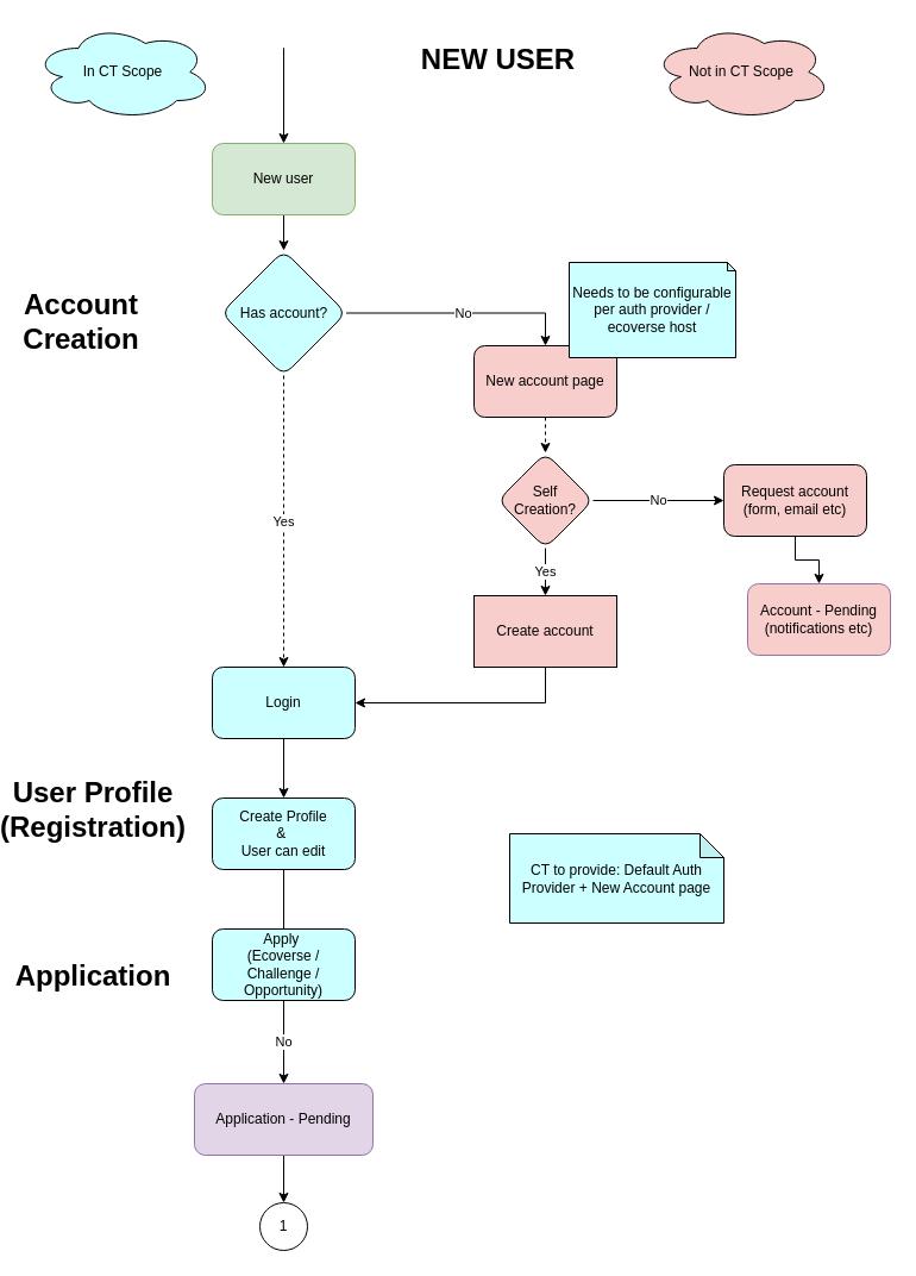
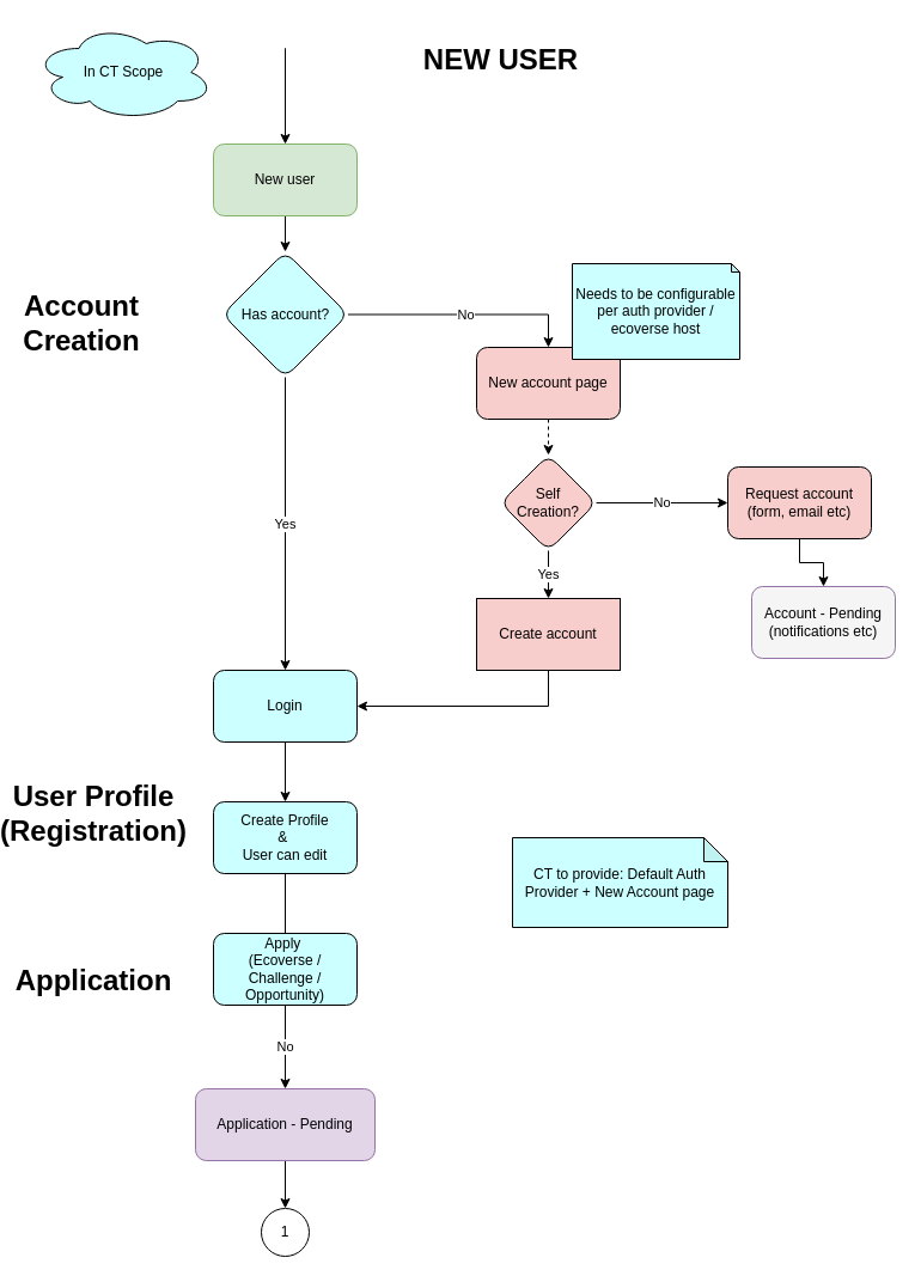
  <mxCell id="0" />
  <mxCell id="1" parent="0" />
  <mxCell id="2" value="" style="edgeStyle=orthogonalEdgeStyle;rounded=0;orthogonalLoop=1;jettySize=auto;html=1;" parent="1" target="4" edge="1"><mxGeometry relative="1" as="geometry"><mxPoint x="230" y="70" as="sourcePoint" /><Array as="points"><mxPoint x="230" y="40" /><mxPoint x="230" y="40" /></Array></mxGeometry></mxCell>
  <mxCell id="3" value="" style="edgeStyle=orthogonalEdgeStyle;rounded=0;orthogonalLoop=1;jettySize=auto;html=1;entryX=0.5;entryY=0;entryDx=0;entryDy=0;" parent="1" source="4" target="15" edge="1"><mxGeometry relative="1" as="geometry"><mxPoint x="240" y="230" as="targetPoint" /></mxGeometry></mxCell>
  <mxCell id="4" value="New user" style="whiteSpace=wrap;html=1;rounded=1;fillColor=#d5e8d4;strokeColor=#82b366;" parent="1" vertex="1"><mxGeometry x="170" y="120" width="120" height="60" as="geometry" /></mxCell>
  <mxCell id="5" style="edgeStyle=orthogonalEdgeStyle;rounded=0;orthogonalLoop=1;jettySize=auto;html=1;exitX=0.5;exitY=1;exitDx=0;exitDy=0;entryX=0.5;entryY=0;entryDx=0;entryDy=0;" parent="1" source="6" target="18" edge="1"><mxGeometry relative="1" as="geometry" /></mxCell>
  <mxCell id="6" value="Login" style="whiteSpace=wrap;html=1;rounded=1;fillColor=#CCFFFF;" parent="1" vertex="1"><mxGeometry x="170" y="560" width="120" height="60" as="geometry" /></mxCell>
  <mxCell id="7" value="" style="edgeStyle=orthogonalEdgeStyle;rounded=0;orthogonalLoop=1;jettySize=auto;html=1;" parent="1" source="8" target="9" edge="1"><mxGeometry relative="1" as="geometry"><mxPoint x="240" y="970" as="targetPoint" /></mxGeometry></mxCell>
  <mxCell id="8" value="Application - Pending" style="whiteSpace=wrap;html=1;rounded=1;fillColor=#e1d5e7;strokeColor=#9673a6;" parent="1" vertex="1"><mxGeometry x="155" y="910" width="150" height="60" as="geometry" /></mxCell>
  <mxCell id="9" value="1" style="ellipse;whiteSpace=wrap;html=1;aspect=fixed;" parent="1" vertex="1"><mxGeometry x="210" y="1010" width="40" height="40" as="geometry" /></mxCell>
  <mxCell id="10" value="NEW USER" style="text;strokeColor=none;fillColor=none;html=1;fontSize=24;fontStyle=1;verticalAlign=middle;align=center;" parent="1" vertex="1"><mxGeometry x="360" y="30" width="100" height="40" as="geometry" /></mxCell>
  <mxCell id="11" style="edgeStyle=orthogonalEdgeStyle;rounded=0;orthogonalLoop=1;jettySize=auto;html=1;exitX=0.5;exitY=1;exitDx=0;exitDy=0;entryX=0.5;entryY=0;entryDx=0;entryDy=0;dashed=1;" parent="1" source="12" target="22" edge="1"><mxGeometry relative="1" as="geometry" /></mxCell>
  <mxCell id="12" value="New account page" style="whiteSpace=wrap;html=1;rounded=1;fillColor=#F8CECC;" parent="1" vertex="1"><mxGeometry x="390" y="290" width="120" height="60" as="geometry" /></mxCell>
  <mxCell id="13" value="No" style="edgeStyle=orthogonalEdgeStyle;rounded=0;orthogonalLoop=1;jettySize=auto;html=1;exitX=0.5;exitY=1;exitDx=0;exitDy=0;" parent="1" source="19" target="8" edge="1"><mxGeometry relative="1" as="geometry"><mxPoint x="250" y="835" as="sourcePoint" /></mxGeometry></mxCell>
- <mxCell id="14" value="Yes" style="edgeStyle=orthogonalEdgeStyle;rounded=0;orthogonalLoop=1;jettySize=auto;html=1;exitX=0.5;exitY=1;exitDx=0;exitDy=0;entryX=0.5;entryY=0;entryDx=0;entryDy=0;dashed=1;" parent="1" source="15" target="6" edge="1"><mxGeometry relative="1" as="geometry" /></mxCell>
+ <mxCell id="14" value="Yes" style="edgeStyle=orthogonalEdgeStyle;rounded=0;orthogonalLoop=1;jettySize=auto;html=1;exitX=0.5;exitY=1;exitDx=0;exitDy=0;entryX=0.5;entryY=0;entryDx=0;entryDy=0;" parent="1" source="15" target="6" edge="1"><mxGeometry relative="1" as="geometry" /></mxCell>
  <mxCell id="15" value="Has account?" style="rhombus;whiteSpace=wrap;html=1;rounded=1;fillColor=#CCFFFF;" parent="1" vertex="1"><mxGeometry x="177.5" y="210" width="105" height="105" as="geometry" /></mxCell>
  <mxCell id="16" value="No" style="edgeStyle=orthogonalEdgeStyle;rounded=0;orthogonalLoop=1;jettySize=auto;html=1;exitX=1;exitY=0.5;exitDx=0;exitDy=0;entryX=0.5;entryY=0;entryDx=0;entryDy=0;" parent="1" source="15" target="12" edge="1"><mxGeometry relative="1" as="geometry"><mxPoint x="270" y="765" as="sourcePoint" /><mxPoint x="270" y="800" as="targetPoint" /></mxGeometry></mxCell>
  <mxCell id="17" style="edgeStyle=orthogonalEdgeStyle;rounded=0;orthogonalLoop=1;jettySize=auto;html=1;exitX=0.5;exitY=1;exitDx=0;exitDy=0;entryX=0.5;entryY=0;entryDx=0;entryDy=0;endArrow=none;" parent="1" source="18" target="19" edge="1"><mxGeometry relative="1" as="geometry" /></mxCell>
  <mxCell id="18" value="Create Profile&lt;br&gt;&amp;amp;&amp;nbsp;&lt;br&gt;User can edit" style="whiteSpace=wrap;html=1;rounded=1;fillColor=#CCFFFF;" parent="1" vertex="1"><mxGeometry x="170" y="670" width="120" height="60" as="geometry" /></mxCell>
  <mxCell id="19" value="Apply&amp;nbsp;&lt;br&gt;(Ecoverse / Challenge / Opportunity)" style="whiteSpace=wrap;html=1;rounded=1;fillColor=#CCFFFF;" parent="1" vertex="1"><mxGeometry x="170" y="780" width="120" height="60" as="geometry" /></mxCell>
  <mxCell id="20" value="No" style="edgeStyle=orthogonalEdgeStyle;rounded=0;orthogonalLoop=1;jettySize=auto;html=1;exitX=1;exitY=0.5;exitDx=0;exitDy=0;" parent="1" source="22" target="27" edge="1"><mxGeometry relative="1" as="geometry"><mxPoint x="550" y="430" as="targetPoint" /></mxGeometry></mxCell>
  <mxCell id="21" value="Yes" style="edgeStyle=orthogonalEdgeStyle;rounded=0;orthogonalLoop=1;jettySize=auto;html=1;exitX=0.5;exitY=1;exitDx=0;exitDy=0;" parent="1" source="22" target="24" edge="1"><mxGeometry relative="1" as="geometry" /></mxCell>
  <mxCell id="22" value="Self &lt;br&gt;Creation?" style="rhombus;whiteSpace=wrap;html=1;rounded=1;fillColor=#F8CECC;" parent="1" vertex="1"><mxGeometry x="410" y="380" width="80" height="80" as="geometry" /></mxCell>
  <mxCell id="23" style="edgeStyle=orthogonalEdgeStyle;rounded=0;orthogonalLoop=1;jettySize=auto;html=1;exitX=0.5;exitY=1;exitDx=0;exitDy=0;entryX=1;entryY=0.5;entryDx=0;entryDy=0;" parent="1" source="24" target="6" edge="1"><mxGeometry relative="1" as="geometry" /></mxCell>
  <mxCell id="24" value="Create account" style="whiteSpace=wrap;html=1;fillColor=#F8CECC;rounded=0;" parent="1" vertex="1"><mxGeometry x="390" y="500" width="120" height="60" as="geometry" /></mxCell>
- <mxCell id="25" value="Account - Pending&lt;br&gt;(notifications etc)" style="whiteSpace=wrap;html=1;rounded=1;fillColor=#F8CECC;strokeColor=#9673a6;" parent="1" vertex="1"><mxGeometry x="620" y="490" width="120" height="60" as="geometry" /></mxCell>
+ <mxCell id="25" value="Account - Pending&lt;br&gt;(notifications etc)" style="whiteSpace=wrap;html=1;rounded=1;fillColor=#f5f5f5;strokeColor=#9673a6;" parent="1" vertex="1"><mxGeometry x="620" y="490" width="120" height="60" as="geometry" /></mxCell>
  <mxCell id="26" style="edgeStyle=orthogonalEdgeStyle;rounded=0;orthogonalLoop=1;jettySize=auto;html=1;exitX=0.5;exitY=1;exitDx=0;exitDy=0;entryX=0.5;entryY=0;entryDx=0;entryDy=0;" parent="1" source="27" target="25" edge="1"><mxGeometry relative="1" as="geometry" /></mxCell>
  <mxCell id="27" value="Request account&lt;br&gt;(form, email etc)" style="whiteSpace=wrap;html=1;rounded=1;fillColor=#F8CECC;" parent="1" vertex="1"><mxGeometry x="600" y="390" width="120" height="60" as="geometry" /></mxCell>
  <mxCell id="28" value="Needs to be configurable per auth provider / ecoverse host" style="shape=note;whiteSpace=wrap;html=1;backgroundOutline=1;darkOpacity=0.05;fillColor=#CCFFFF;size=7;" parent="1" vertex="1"><mxGeometry x="470" y="220" width="140" height="80" as="geometry" /></mxCell>
  <mxCell id="29" value="CT to provide: Default Auth Provider + New Account page" style="shape=note;whiteSpace=wrap;html=1;backgroundOutline=1;darkOpacity=0.05;size=20;fillColor=#CCFFFF;" parent="1" vertex="1"><mxGeometry x="420" y="700" width="180" height="75" as="geometry" /></mxCell>
  <mxCell id="30" value="&lt;font style=&quot;font-size: 24px&quot;&gt;&lt;b&gt;Account Creation&lt;/b&gt;&lt;/font&gt;" style="text;html=1;strokeColor=none;fillColor=none;align=center;verticalAlign=middle;whiteSpace=wrap;rounded=0;" parent="1" vertex="1"><mxGeometry x="40" y="260" width="40" height="20" as="geometry" /></mxCell>
  <mxCell id="31" value="&lt;font style=&quot;font-size: 24px&quot;&gt;&lt;b&gt;User Profile&lt;br&gt;(Registration)&lt;br&gt;&lt;/b&gt;&lt;/font&gt;" style="text;html=1;strokeColor=none;fillColor=none;align=center;verticalAlign=middle;whiteSpace=wrap;rounded=0;" parent="1" vertex="1"><mxGeometry x="50" y="670" width="40" height="20" as="geometry" /></mxCell>
  <mxCell id="32" value="&lt;font style=&quot;font-size: 24px&quot;&gt;&lt;b&gt;Application&lt;/b&gt;&lt;/font&gt;" style="text;html=1;strokeColor=none;fillColor=none;align=center;verticalAlign=middle;whiteSpace=wrap;rounded=0;" parent="1" vertex="1"><mxGeometry x="50" y="810" width="40" height="20" as="geometry" /></mxCell>
- <mxCell id="33" value="Not in CT Scope" style="ellipse;shape=cloud;whiteSpace=wrap;html=1;fillColor=#F8CECC;" vertex="1" parent="1"><mxGeometry x="540" y="20" width="150" height="80" as="geometry" /></mxCell>
  <mxCell id="34" value="In CT Scope" style="ellipse;shape=cloud;whiteSpace=wrap;html=1;fillColor=#CCFFFF;" vertex="1" parent="1"><mxGeometry x="20" y="20" width="150" height="80" as="geometry" /></mxCell>
